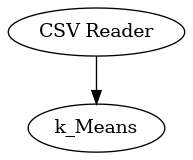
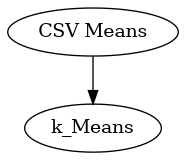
  digraph {
    rankdir=TB
    n1 [label=k_Means]
-   n2 [label="CSV Reader"]
+   n2 [label="CSV Means"]
    n2 -> n1
  }
